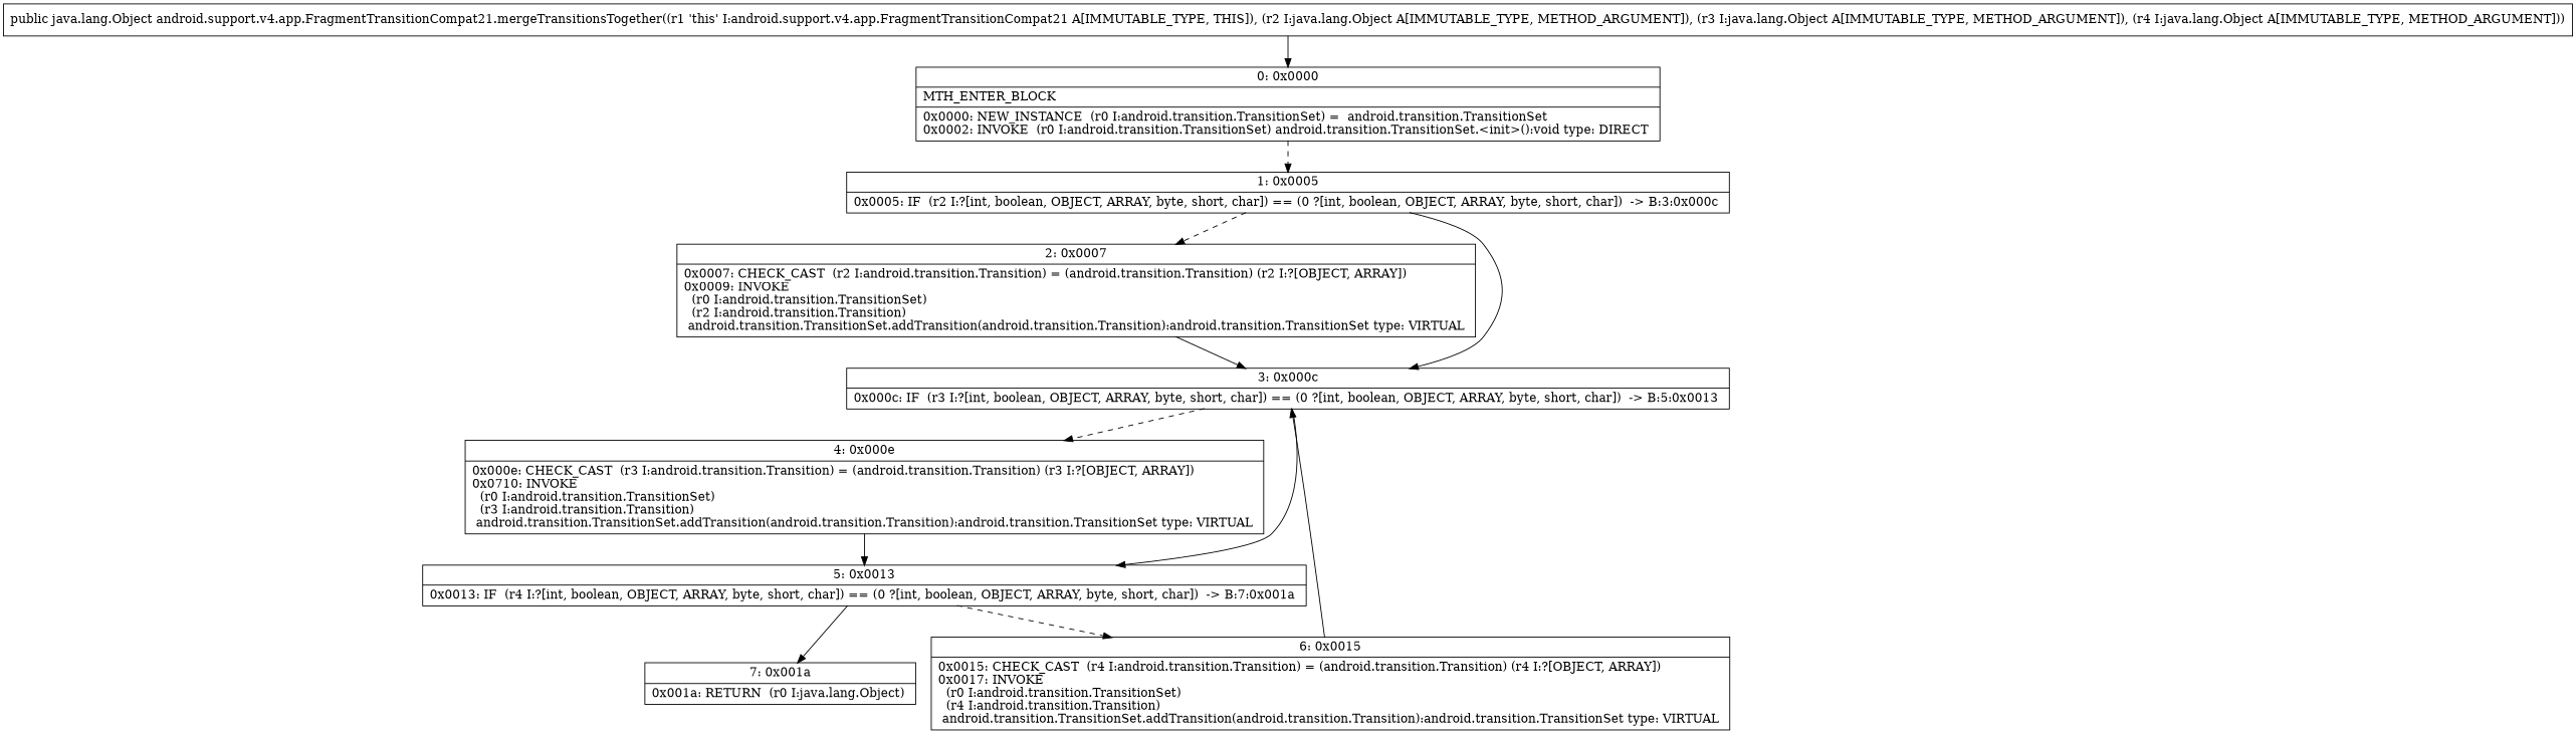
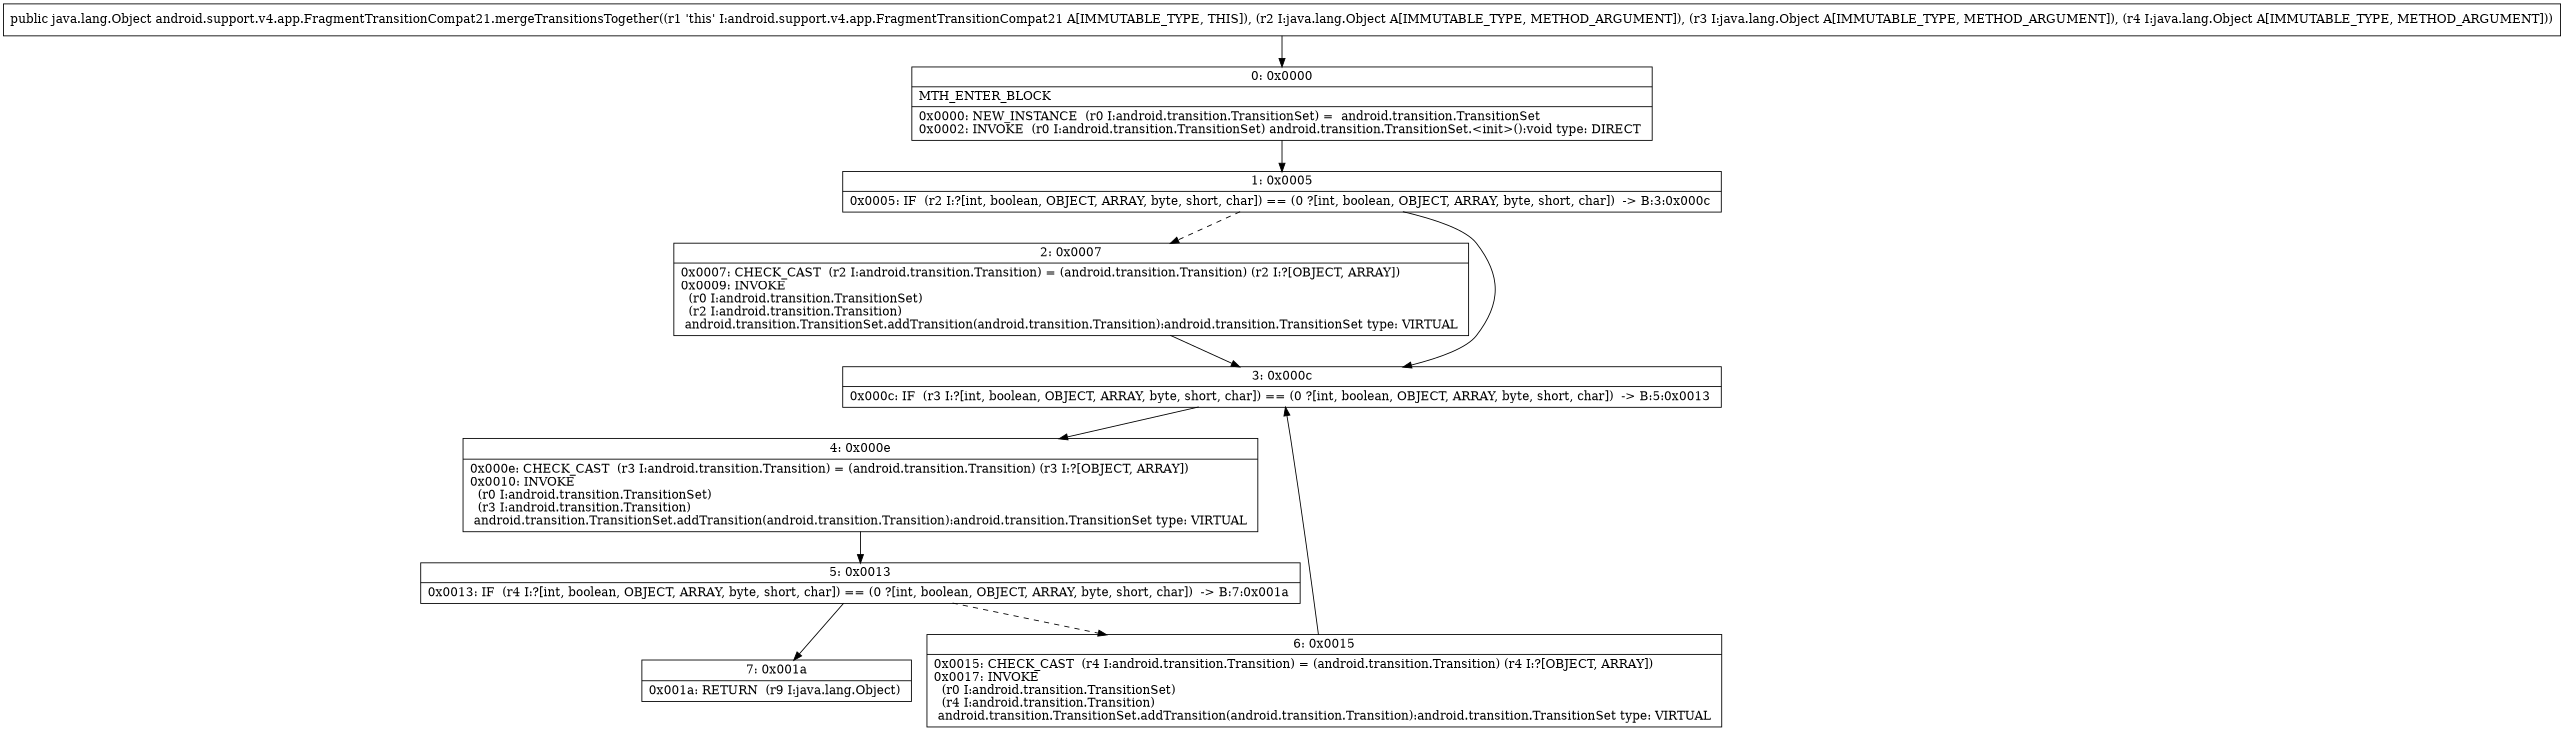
  digraph {
    node [shape=record]
    n1 [label="{0\:\ 0x0000|MTH_ENTER_BLOCK\l|0x0000: NEW_INSTANCE  (r0 I:android.transition.TransitionSet) =  android.transition.TransitionSet \l0x0002: INVOKE  (r0 I:android.transition.TransitionSet) android.transition.TransitionSet.\<init\>():void type: DIRECT \l}"]
    n2 [label="{1\:\ 0x0005|0x0005: IF  (r2 I:?[int, boolean, OBJECT, ARRAY, byte, short, char]) == (0 ?[int, boolean, OBJECT, ARRAY, byte, short, char])  \-\> B:3:0x000c \l}"]
    n3 [label="{2\:\ 0x0007|0x0007: CHECK_CAST  (r2 I:android.transition.Transition) = (android.transition.Transition) (r2 I:?[OBJECT, ARRAY]) \l0x0009: INVOKE  \l  (r0 I:android.transition.TransitionSet)\l  (r2 I:android.transition.Transition)\l android.transition.TransitionSet.addTransition(android.transition.Transition):android.transition.TransitionSet type: VIRTUAL \l}"]
    n4 [label="{3\:\ 0x000c|0x000c: IF  (r3 I:?[int, boolean, OBJECT, ARRAY, byte, short, char]) == (0 ?[int, boolean, OBJECT, ARRAY, byte, short, char])  \-\> B:5:0x0013 \l}"]
-   n5 [label="{4\:\ 0x000e|0x000e: CHECK_CAST  (r3 I:android.transition.Transition) = (android.transition.Transition) (r3 I:?[OBJECT, ARRAY]) \l0x0710: INVOKE  \l  (r0 I:android.transition.TransitionSet)\l  (r3 I:android.transition.Transition)\l android.transition.TransitionSet.addTransition(android.transition.Transition):android.transition.TransitionSet type: VIRTUAL \l}"]
+   n5 [label="{4\:\ 0x000e|0x000e: CHECK_CAST  (r3 I:android.transition.Transition) = (android.transition.Transition) (r3 I:?[OBJECT, ARRAY]) \l0x0010: INVOKE  \l  (r0 I:android.transition.TransitionSet)\l  (r3 I:android.transition.Transition)\l android.transition.TransitionSet.addTransition(android.transition.Transition):android.transition.TransitionSet type: VIRTUAL \l}"]
    n6 [label="{5\:\ 0x0013|0x0013: IF  (r4 I:?[int, boolean, OBJECT, ARRAY, byte, short, char]) == (0 ?[int, boolean, OBJECT, ARRAY, byte, short, char])  \-\> B:7:0x001a \l}"]
    n7 [label="{6\:\ 0x0015|0x0015: CHECK_CAST  (r4 I:android.transition.Transition) = (android.transition.Transition) (r4 I:?[OBJECT, ARRAY]) \l0x0017: INVOKE  \l  (r0 I:android.transition.TransitionSet)\l  (r4 I:android.transition.Transition)\l android.transition.TransitionSet.addTransition(android.transition.Transition):android.transition.TransitionSet type: VIRTUAL \l}"]
-   n8 [label="{7\:\ 0x001a|0x001a: RETURN  (r0 I:java.lang.Object) \l}"]
+   n8 [label="{7\:\ 0x001a|0x001a: RETURN  (r9 I:java.lang.Object) \l}"]
    n9 [label="{public java.lang.Object android.support.v4.app.FragmentTransitionCompat21.mergeTransitionsTogether((r1 'this' I:android.support.v4.app.FragmentTransitionCompat21 A[IMMUTABLE_TYPE, THIS]), (r2 I:java.lang.Object A[IMMUTABLE_TYPE, METHOD_ARGUMENT]), (r3 I:java.lang.Object A[IMMUTABLE_TYPE, METHOD_ARGUMENT]), (r4 I:java.lang.Object A[IMMUTABLE_TYPE, METHOD_ARGUMENT])) }"]
-   n1 -> n2 [style=dashed]
+   n1 -> n2
    n2 -> n3 [style=dashed]
    n2 -> n4
    n3 -> n4
-   n4 -> n5 [style=dashed]
-   n4 -> n6
+   n4 -> n5 [style=solid]
    n5 -> n6
    n6 -> n7 [style=dashed]
    n6 -> n8
    n7 -> n4
    n9 -> n1
  }
